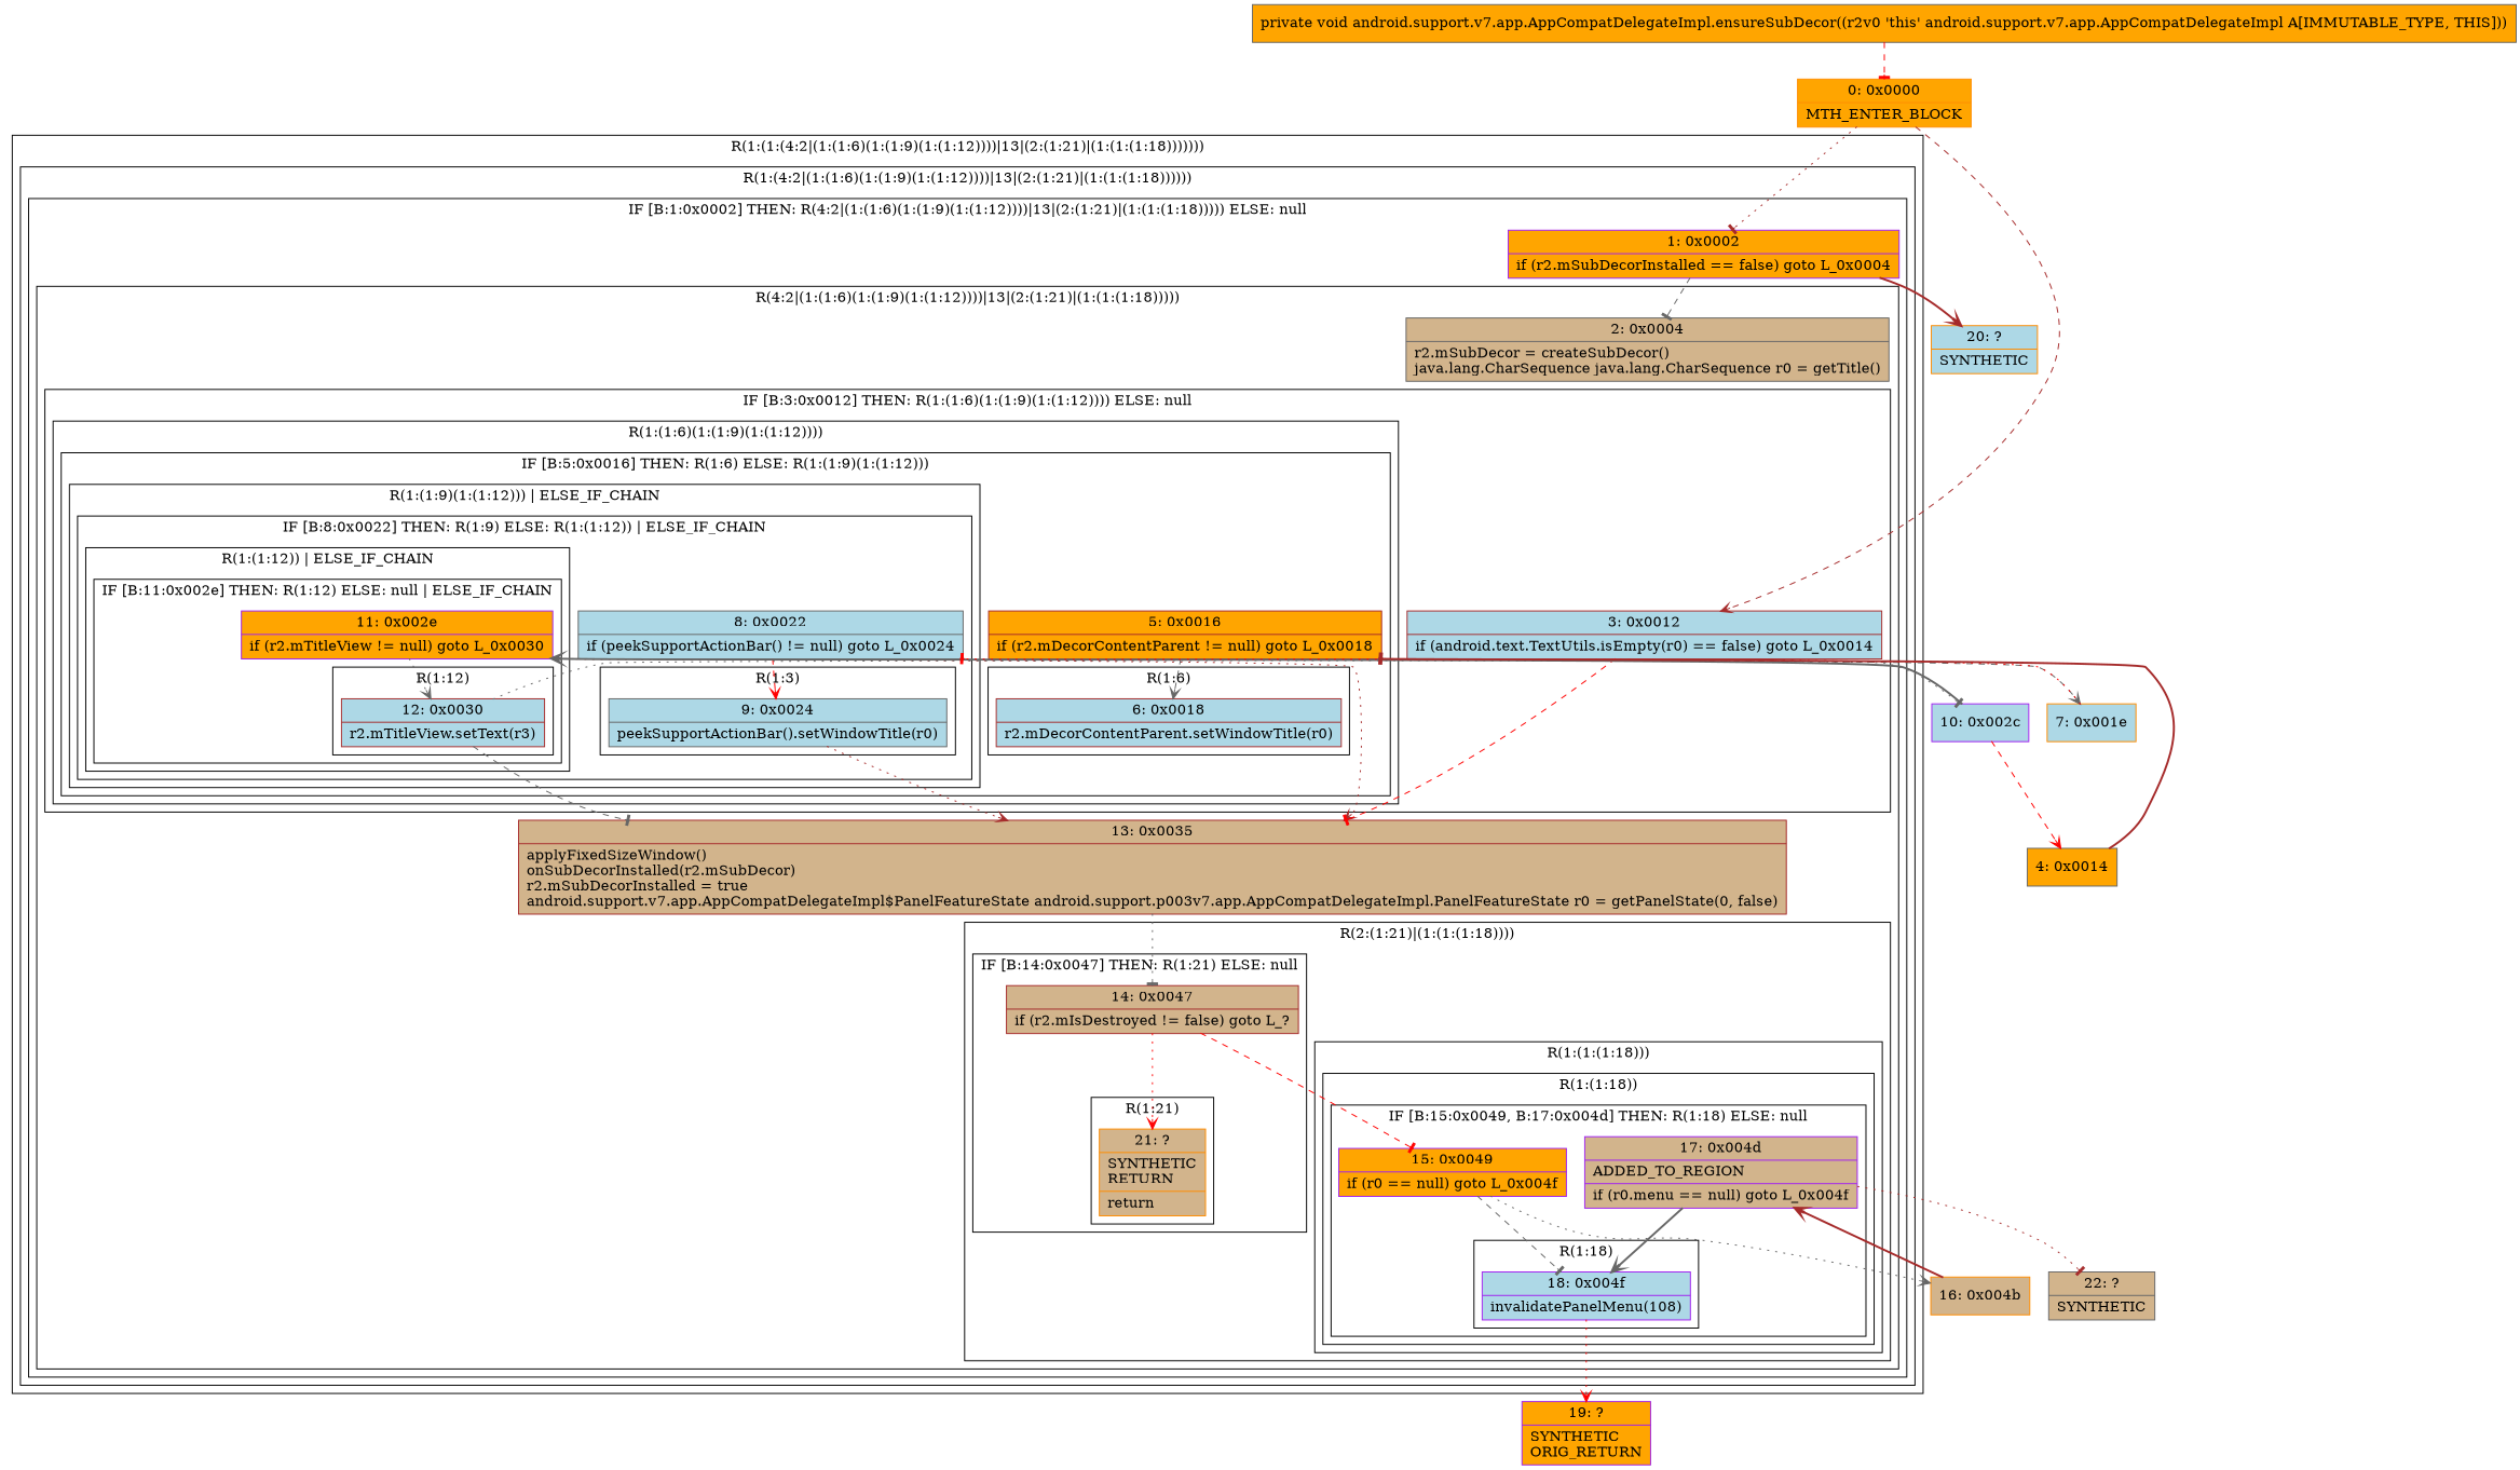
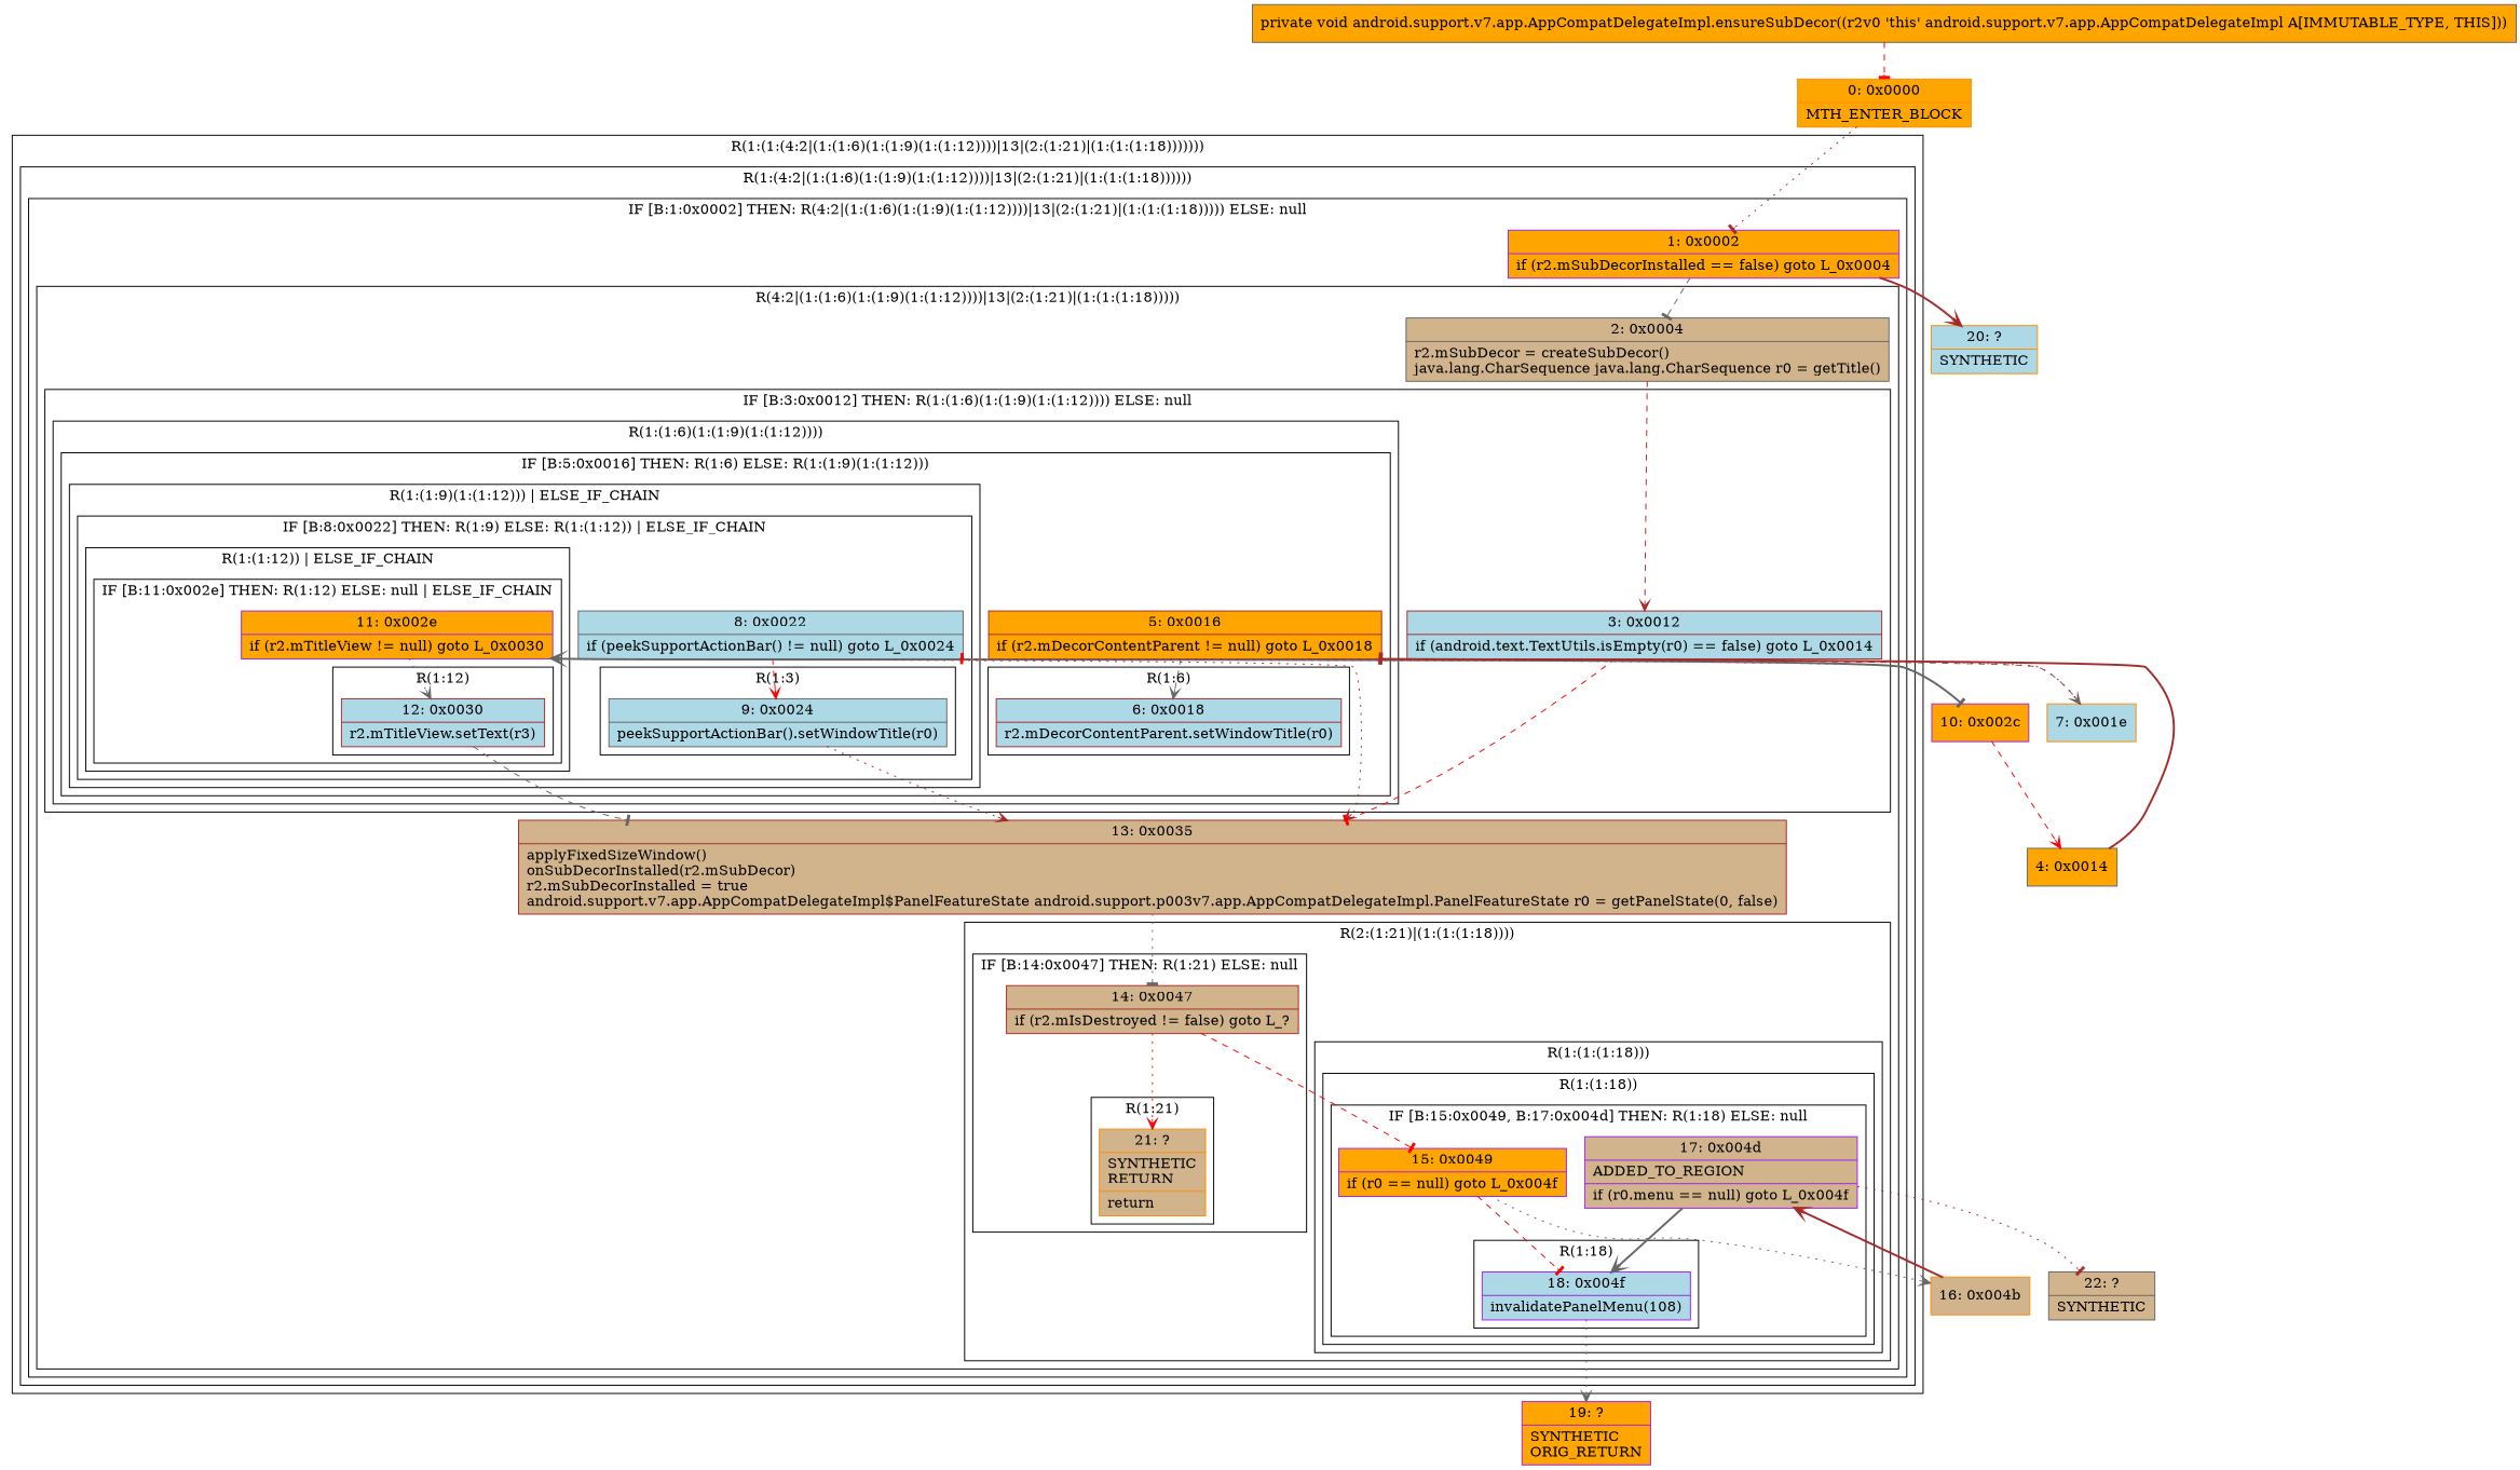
  digraph {
    node [color=purple fillcolor=lightblue shape=record style=filled]
    edge [arrowhead=vee color=gray40 style=dotted]
    n1 [color=brown label="{6\:\ 0x0018|r2.mDecorContentParent.setWindowTitle(r0)\l}"]
    n2 [color=gray40 label="{9\:\ 0x0024|peekSupportActionBar().setWindowTitle(r0)\l}"]
    n3 [color=brown label="{12\:\ 0x0030|r2.mTitleView.setText(r3)\l}"]
    n4 [fillcolor=orange label="{11\:\ 0x002e|if (r2.mTitleView != null) goto L_0x0030\l}"]
    n5 [color=gray40 label="{8\:\ 0x0022|if (peekSupportActionBar() != null) goto L_0x0024\l}"]
    n6 [color=brown fillcolor=orange label="{5\:\ 0x0016|if (r2.mDecorContentParent != null) goto L_0x0018\l}"]
    n7 [color=brown label="{3\:\ 0x0012|if (android.text.TextUtils.isEmpty(r0) == false) goto L_0x0014\l}"]
    n8 [color=darkorange fillcolor=tan label="{21\:\ ?|SYNTHETIC\lRETURN\l|return\l}"]
    n9 [color=brown fillcolor=tan label="{14\:\ 0x0047|if (r2.mIsDestroyed != false) goto L_?\l}"]
    n10 [label="{18\:\ 0x004f|invalidatePanelMenu(108)\l}"]
    n11 [fillcolor=orange label="{15\:\ 0x0049|if (r0 == null) goto L_0x004f\l}"]
    n12 [fillcolor=tan label="{17\:\ 0x004d|ADDED_TO_REGION\l|if (r0.menu == null) goto L_0x004f\l}"]
    n13 [color=gray40 fillcolor=tan label="{2\:\ 0x0004|r2.mSubDecor = createSubDecor()\ljava.lang.CharSequence java.lang.CharSequence r0 = getTitle()\l}"]
    n14 [color=brown fillcolor=tan label="{13\:\ 0x0035|applyFixedSizeWindow()\lonSubDecorInstalled(r2.mSubDecor)\lr2.mSubDecorInstalled = true\landroid.support.v7.app.AppCompatDelegateImpl$PanelFeatureState android.support.p003v7.app.AppCompatDelegateImpl.PanelFeatureState r0 = getPanelState(0, false)\l}"]
    n15 [fillcolor=orange label="{1\:\ 0x0002|if (r2.mSubDecorInstalled == false) goto L_0x0004\l}"]
-   n16 [label="{10\:\ 0x002c}"]
+   n16 [fillcolor=orange label="{10\:\ 0x002c}"]
    n17 [color=darkorange label="{7\:\ 0x001e}"]
    n18 [fillcolor=orange label="{19\:\ ?|SYNTHETIC\lORIG_RETURN\l}"]
    n19 [color=darkorange fillcolor=tan label="{16\:\ 0x004b}"]
    n20 [color=gray40 fillcolor=tan label="{22\:\ ?|SYNTHETIC\l}"]
    n21 [color=darkorange label="{20\:\ ?|SYNTHETIC\l}"]
    n22 [color=gray40 fillcolor=orange label="{4\:\ 0x0014}"]
    n23 [color=darkorange fillcolor=orange label="{0\:\ 0x0000|MTH_ENTER_BLOCK\l}"]
    n24 [color=gray40 fillcolor=orange label="{private void android.support.v7.app.AppCompatDelegateImpl.ensureSubDecor((r2v0 'this' android.support.v7.app.AppCompatDelegateImpl A[IMMUTABLE_TYPE, THIS])) }"]
    subgraph cluster_1 {
      label="R(1:(1:(4:2|(1:(1:6)(1:(1:9)(1:(1:12))))|13|(2:(1:21)|(1:(1:(1:18)))))))"
      subgraph cluster_2 {
        label="R(1:(4:2|(1:(1:6)(1:(1:9)(1:(1:12))))|13|(2:(1:21)|(1:(1:(1:18))))))"
        subgraph cluster_3 {
          label="IF [B:1:0x0002] THEN: R(4:2|(1:(1:6)(1:(1:9)(1:(1:12))))|13|(2:(1:21)|(1:(1:(1:18))))) ELSE: null"
          n15
          subgraph cluster_4 {
            label="R(4:2|(1:(1:6)(1:(1:9)(1:(1:12))))|13|(2:(1:21)|(1:(1:(1:18)))))"
            n13
            n14
            subgraph cluster_5 {
              label="IF [B:3:0x0012] THEN: R(1:(1:6)(1:(1:9)(1:(1:12)))) ELSE: null"
              n7
              subgraph cluster_6 {
                label="R(1:(1:6)(1:(1:9)(1:(1:12))))"
                subgraph cluster_7 {
                  label="IF [B:5:0x0016] THEN: R(1:6) ELSE: R(1:(1:9)(1:(1:12)))"
                  n6
                  subgraph cluster_8 {
                    label="R(1:6)"
                    n1
                  }
                  subgraph cluster_9 {
                    label="R(1:(1:9)(1:(1:12))) | ELSE_IF_CHAIN\l"
                    subgraph cluster_10 {
                      label="IF [B:8:0x0022] THEN: R(1:9) ELSE: R(1:(1:12)) | ELSE_IF_CHAIN\l"
                      n5
                      subgraph cluster_11 {
                        label="R(1:3)"
                        n2
                      }
                      subgraph cluster_12 {
                        label="R(1:(1:12)) | ELSE_IF_CHAIN\l"
                        subgraph cluster_13 {
                          label="IF [B:11:0x002e] THEN: R(1:12) ELSE: null | ELSE_IF_CHAIN\l"
                          n4
                          subgraph cluster_14 {
                            label="R(1:12)"
                            n3
                          }
                        }
                      }
                    }
                  }
                }
              }
            }
            subgraph cluster_15 {
              label="R(2:(1:21)|(1:(1:(1:18))))"
              subgraph cluster_16 {
                label="IF [B:14:0x0047] THEN: R(1:21) ELSE: null"
                n9
                subgraph cluster_17 {
                  label="R(1:21)"
                  n8
                }
              }
              subgraph cluster_18 {
                label="R(1:(1:(1:18)))"
                subgraph cluster_19 {
                  label="R(1:(1:18))"
                  subgraph cluster_20 {
                    label="IF [B:15:0x0049, B:17:0x004d] THEN: R(1:18) ELSE: null"
                    n11
                    n12
                    subgraph cluster_21 {
                      label="R(1:18)"
                      n10
                    }
                  }
                }
              }
            }
          }
        }
      }
    }
    n2 -> n14 [color=brown]
    n3 -> n14 [arrowhead=tee style=dashed]
    n4 -> n3
    n4 -> n14 [color=brown]
    n5 -> n2 [color=red style=dashed]
-   n3 -> n16 [arrowhead=tee]
+   n5 -> n16 [arrowhead=tee]
    n6 -> n1 [style=dashed]
    n6 -> n17 [style=dashed]
    n7 -> n14 [arrowhead=tee color=red style=dashed]
    n9 -> n8 [color=red]
    n9 -> n11 [arrowhead=tee color=red style=dashed]
-   n10 -> n18 [color=red]
-   n11 -> n10 [arrowhead=tee style=dashed]
+   n10 -> n18
+   n11 -> n10 [arrowhead=tee color=red style=dashed]
    n11 -> n19
    n12 -> n10 [style=bold]
    n12 -> n20 [arrowhead=tee color=brown]
-   n23 -> n7 [color=brown style=dashed]
+   n13 -> n7 [color=brown style=dashed]
    n14 -> n9 [arrowhead=tee]
    n15 -> n13 [arrowhead=tee style=dashed]
    n15 -> n21 [color=brown style=bold]
    n16 -> n4 [style=bold]
    n16 -> n22 [color=red style=dashed]
    n17 -> n5 [arrowhead=tee color=red]
    n19 -> n12 [color=brown style=bold]
    n22 -> n6 [arrowhead=tee color=brown style=bold]
    n23 -> n15 [arrowhead=tee color=brown]
    n24 -> n23 [arrowhead=tee color=red style=dashed]
  }
